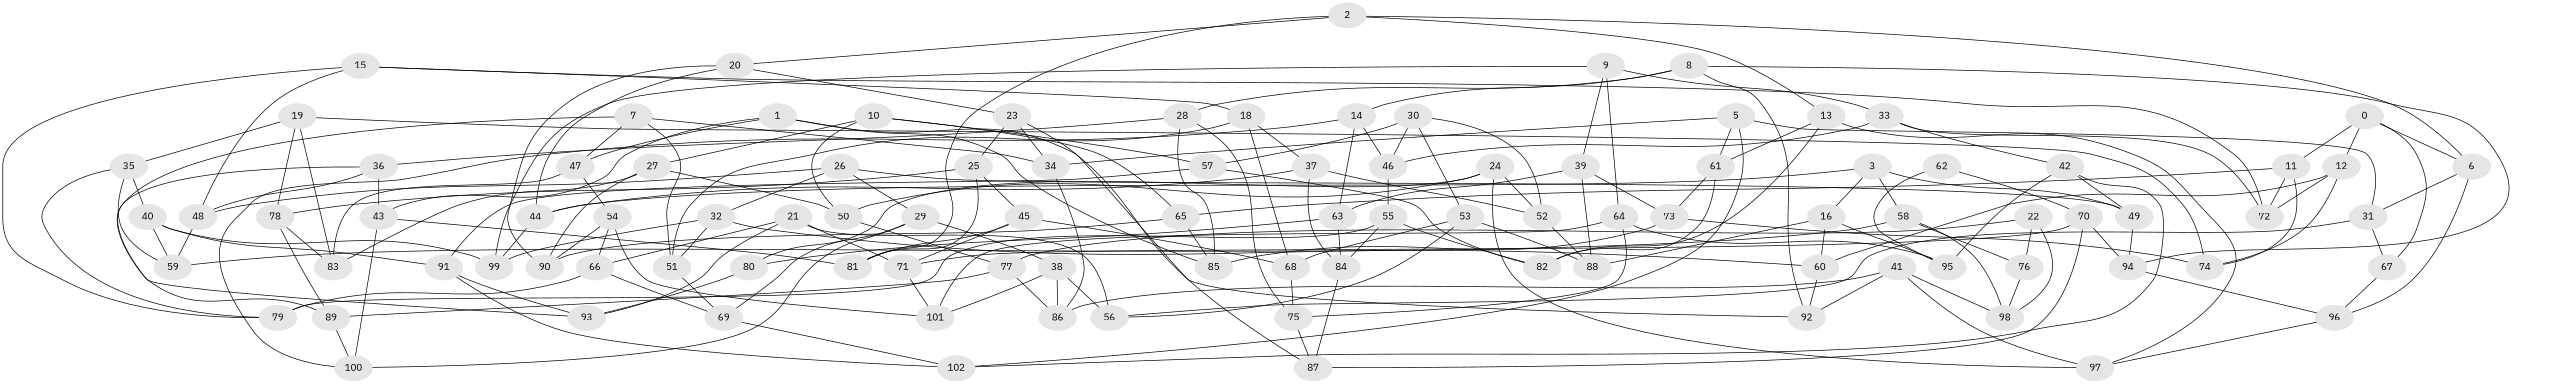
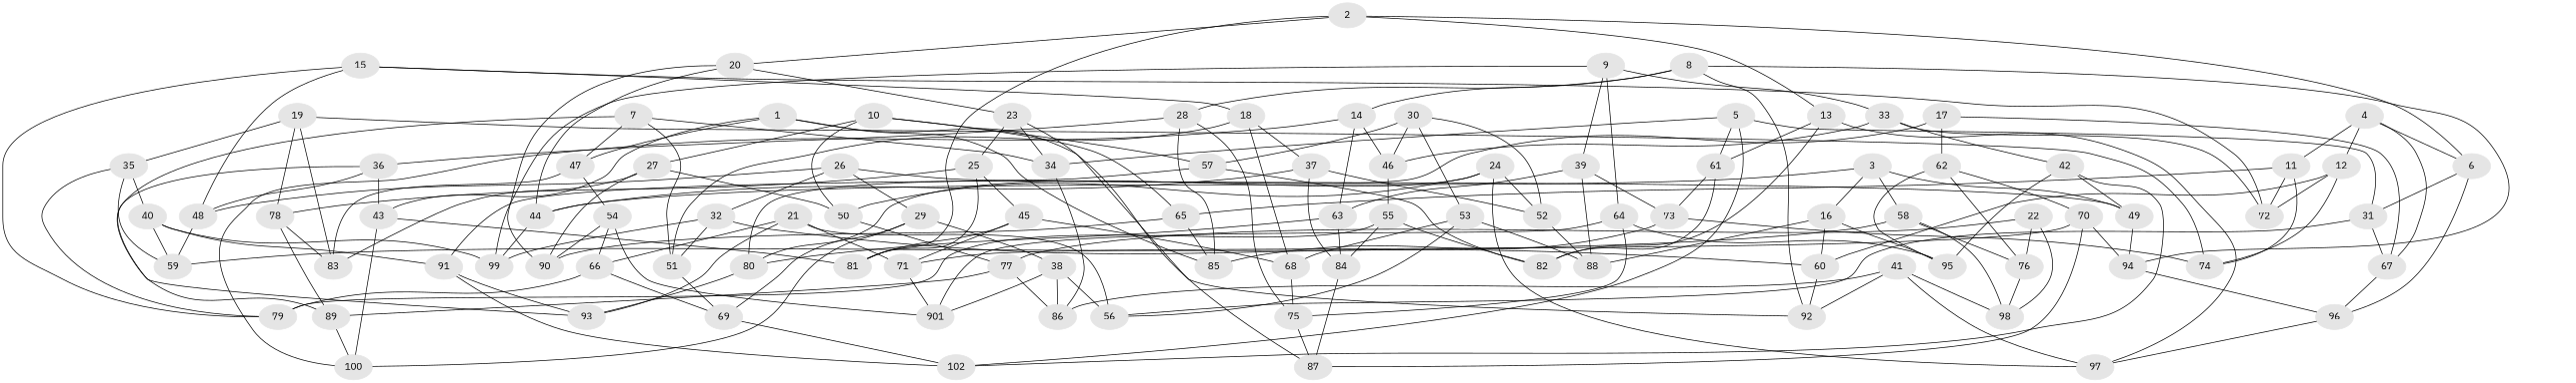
  graph {
    fontname="IBM Plex Sans"
    node [color=gray90 fontname="IBM Plex Sans" style=filled]
    edge [fontname="IBM Plex Sans"]
    1
    43
    47
    85
    92
    81
    100
    83
    54
    2
    6
    13
    20
    31
    96
    61
    82
    97
    44
    23
    90
    3
    16
    49
    58
    60
    88
    95
    99
    94
    76
    98
    59
-   4 [label=0]
+   4
    11
    12
    67
    65
    72
    74
    5
    34
    102
    56
    86
    73
    7
    51
    93
    69
    8
    14
    28
    46
    63
    36
    75
    9
    33
    39
    64
    42
-   101
+   101 [label=901]
    10
    27
    50
    57
    77
    91
    55
    80
    84
    15
    18
    48
    79
    37
    68
+   17
    62
    22
    70
    52
    19
    35
    78
    40
    89
    25
    87
    21
    66
    71
    45
    24
    26
    29
    32
    38
    30
    53
    41
    1 -- 43
    1 -- 47
    1 -- 85
    1 -- 92
    43 -- 81
    43 -- 100
    47 -- 83
    47 -- 54
    54 -- 90
    54 -- 101
    54 -- 66
    2 -- 81
    2 -- 6
    2 -- 13
    2 -- 20
    6 -- 31
    6 -- 96
    13 -- 61
    13 -- 82
    13 -- 97
    20 -- 44
    20 -- 23
    20 -- 90
    31 -- 67
    31 -- 56
    96 -- 97
    61 -- 82
    61 -- 73
    44 -- 99
    23 -- 34
    23 -- 25
    23 -- 87
    3 -- 44
    3 -- 16
    3 -- 49
    3 -- 58
    16 -- 60
    16 -- 88
    16 -- 95
    49 -- 94
    58 -- 76
    58 -- 98
    58 -- 59
    60 -- 92
    94 -- 96
    76 -- 98
    4 -- 6
    4 -- 11
    4 -- 12
    4 -- 67
    11 -- 65
    11 -- 72
    11 -- 74
    12 -- 60
    12 -- 72
    12 -- 74
    67 -- 96
    65 -- 85
    65 -- 90
    5 -- 31
    5 -- 61
    5 -- 34
    5 -- 102
    34 -- 86
    73 -- 85
    73 -- 74
    7 -- 47
    7 -- 34
    7 -- 51
    7 -- 93
    51 -- 69
    69 -- 102
    8 -- 92
    8 -- 94
    8 -- 14
    8 -- 28
    14 -- 100
    14 -- 46
    14 -- 63
    28 -- 85
    28 -- 36
    28 -- 75
    46 -- 55
    63 -- 80
    63 -- 84
    36 -- 43
    36 -- 48
    36 -- 89
    75 -- 87
    9 -- 99
    9 -- 33
    9 -- 39
    9 -- 64
    33 -- 72
    33 -- 46
    33 -- 42
    39 -- 88
    39 -- 73
    39 -- 63
    64 -- 95
    64 -- 75
    64 -- 101
    42 -- 49
    42 -- 95
    42 -- 102
    10 -- 65
    10 -- 27
    10 -- 50
    10 -- 57
    27 -- 83
    27 -- 90
    27 -- 50
    50 -- 77
    57 -- 82
    57 -- 91
    77 -- 86
    77 -- 89
    91 -- 102
    91 -- 93
    55 -- 82
    55 -- 84
    55 -- 79
    80 -- 93
    84 -- 87
    15 -- 72
    15 -- 18
    15 -- 48
    15 -- 79
    18 -- 51
    18 -- 37
    18 -- 68
    48 -- 59
    37 -- 44
    37 -- 84
    37 -- 52
    68 -- 75
+   17 -- 67
+   17 -- 80
+   17 -- 62
    62 -- 95
+   62 -- 76
    62 -- 70
    22 -- 76
    22 -- 98
    22 -- 77
    70 -- 94
    70 -- 87
    70 -- 71
    52 -- 88
    19 -- 83
    19 -- 74
    19 -- 35
    19 -- 78
    35 -- 59
    35 -- 79
    35 -- 40
    78 -- 83
    78 -- 89
    40 -- 99
    40 -- 59
    40 -- 91
    89 -- 100
    25 -- 81
    25 -- 78
    25 -- 45
    21 -- 56
    21 -- 93
    21 -- 66
    21 -- 71
    66 -- 69
    66 -- 79
    71 -- 101
    45 -- 81
    45 -- 68
    45 -- 71
    24 -- 97
    24 -- 50
    24 -- 80
    24 -- 52
    26 -- 49
    26 -- 48
    26 -- 29
    26 -- 32
    29 -- 100
    29 -- 69
    29 -- 38
    32 -- 60
    32 -- 99
    32 -- 51
    38 -- 56
    38 -- 86
    38 -- 101
    30 -- 46
    30 -- 57
    30 -- 52
    30 -- 53
    53 -- 88
    53 -- 56
    53 -- 68
    41 -- 92
    41 -- 97
    41 -- 98
    41 -- 86
  }
